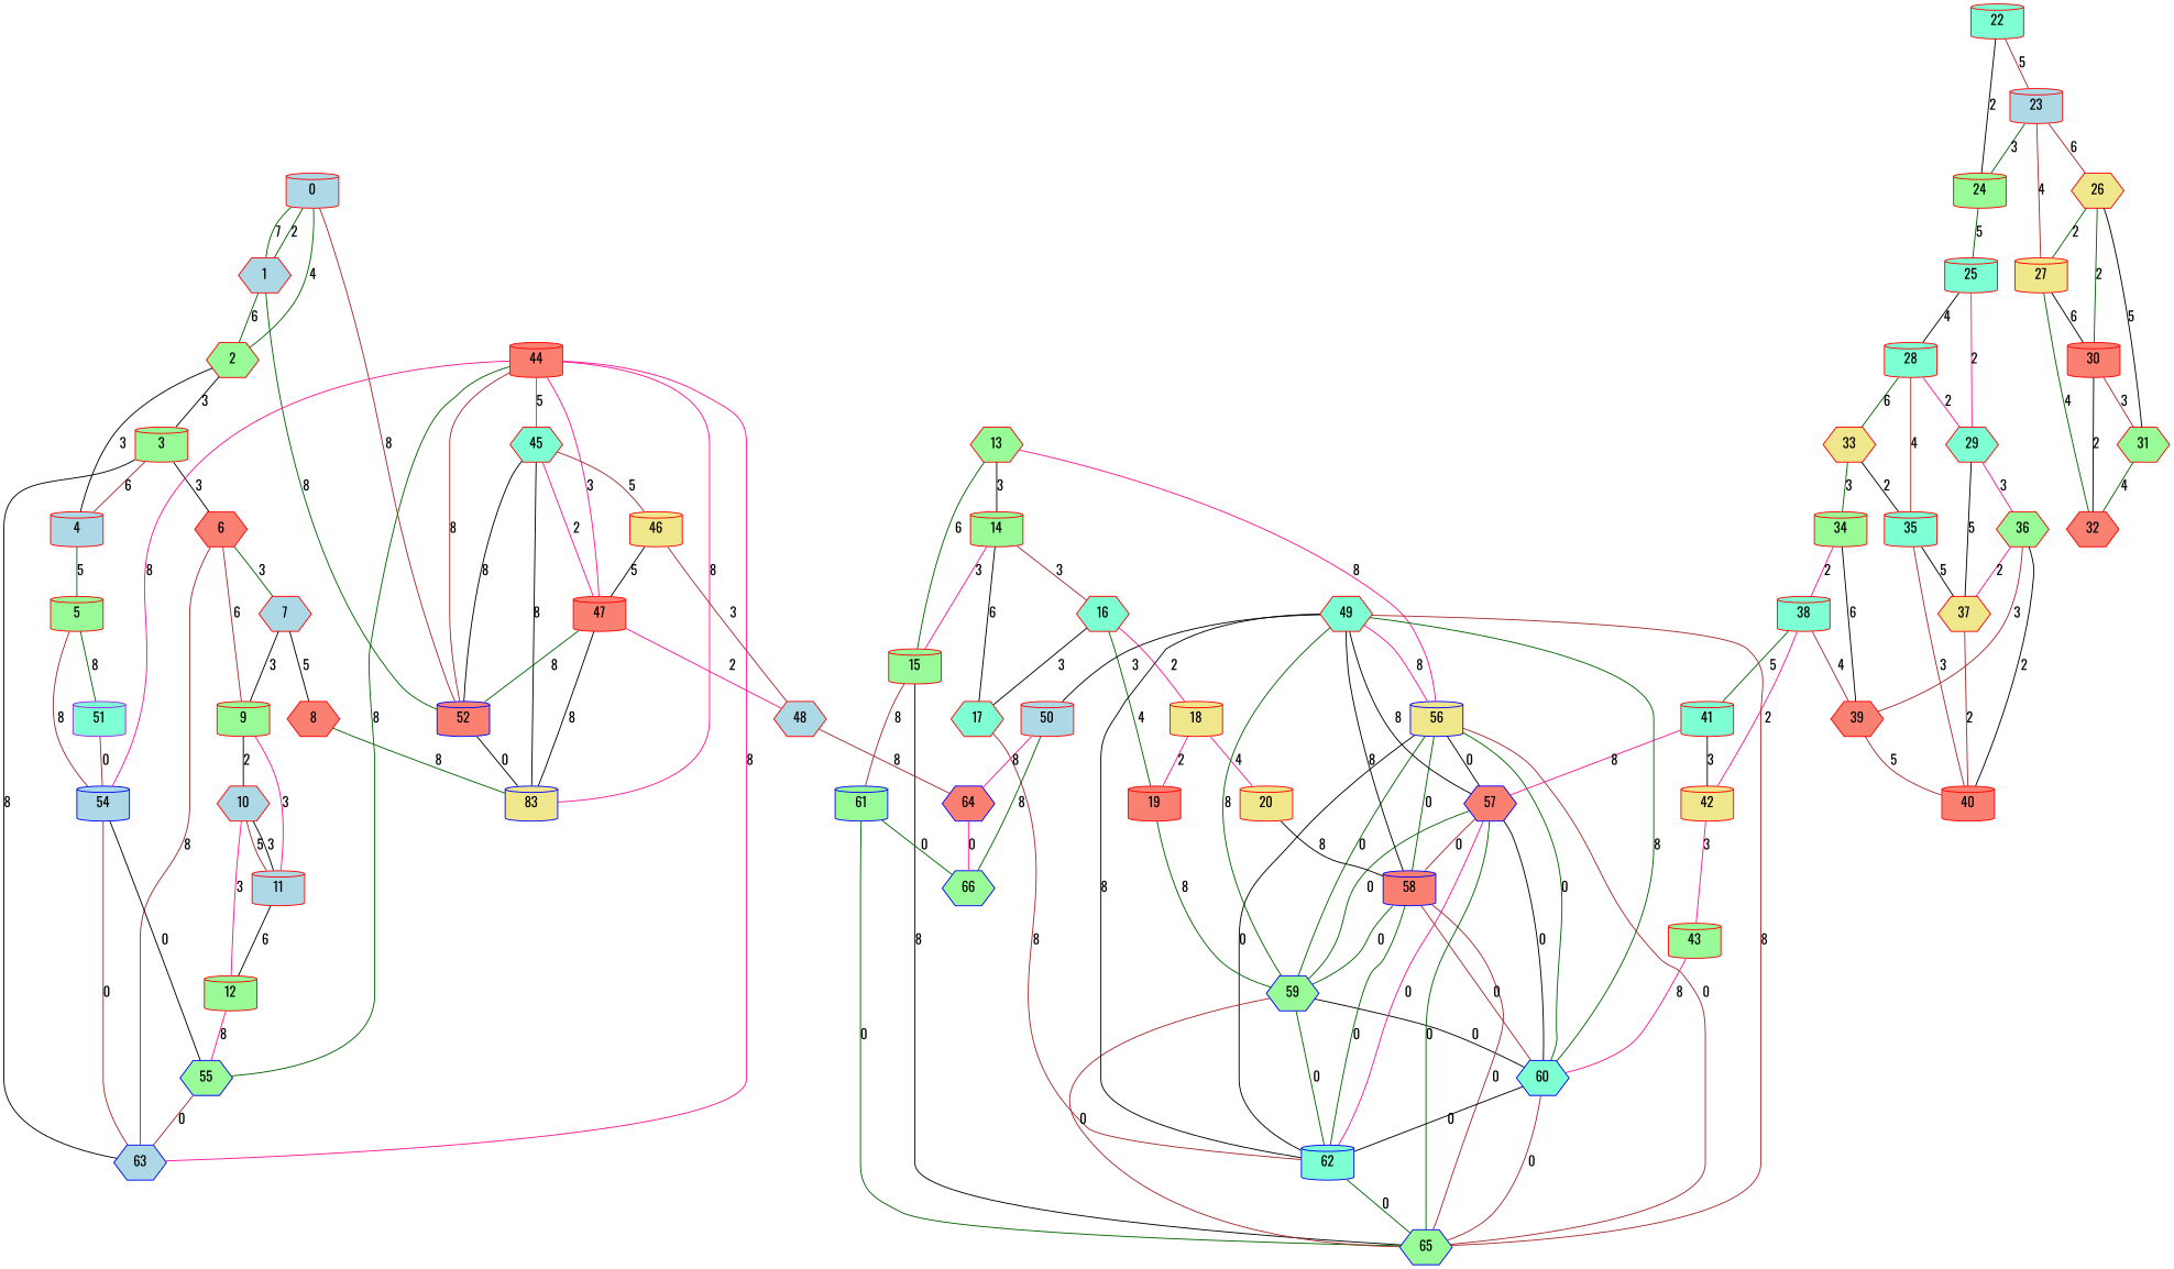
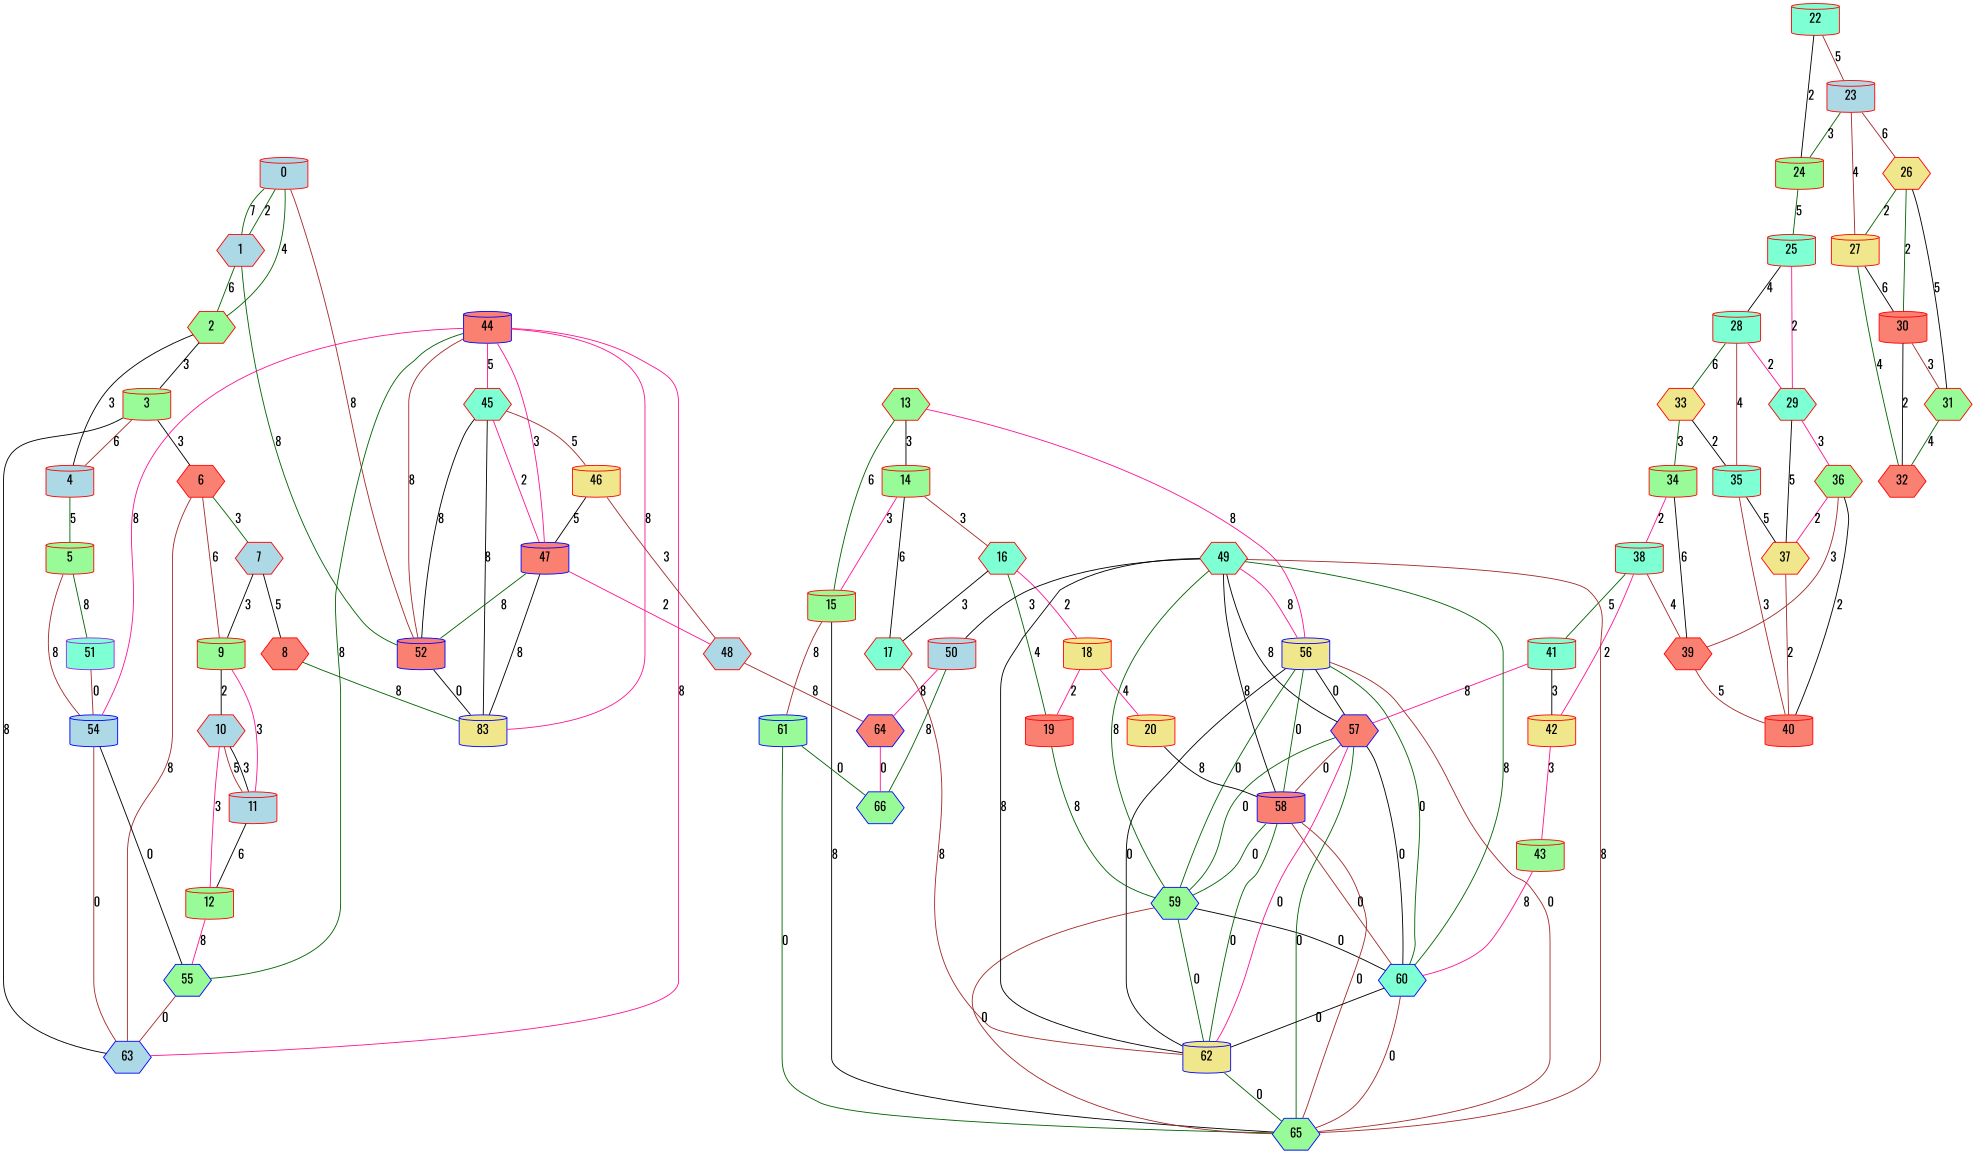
  graph {
    fontname=Oswald
    node [color=red fillcolor=palegreen fontname=Oswald shape=cylinder style=filled weight=1]
    edge [color=black fontname=Oswald]
    0 [fillcolor=lightblue]
    1 [fillcolor=lightblue shape=hexagon]
    2 [shape=hexagon]
    52 [color=blue fillcolor=salmon weight=3]
    3
    4 [fillcolor=lightblue]
    n7 [color=blue fillcolor=khaki label=83 weight=3]
    6 [fillcolor=salmon shape=hexagon]
    63 [color=blue fillcolor=lightblue shape=hexagon weight=3]
    5
    7 [fillcolor=lightblue shape=hexagon]
    9
    51 [color=purple fillcolor=aquamarine weight=4]
    54 [color=blue fillcolor=lightblue weight=3]
    55 [color=blue shape=hexagon weight=3]
    8 [fillcolor=salmon shape=hexagon]
    10 [fillcolor=lightblue shape=hexagon]
    11 [fillcolor=lightblue]
    12
    13 [shape=hexagon]
    14
    15
    56 [color=blue fillcolor=khaki weight=3]
    16 [fillcolor=aquamarine shape=hexagon]
    17 [fillcolor=aquamarine shape=hexagon]
    61 [color=blue weight=3]
    65 [color=blue shape=hexagon weight=3]
-   62 [color=blue fillcolor=aquamarine weight=3]
+   62 [color=blue fillcolor=khaki weight=3]
    59 [color=blue shape=hexagon weight=3]
    58 [color=blue fillcolor=salmon weight=3]
    57 [color=blue fillcolor=salmon shape=hexagon weight=3]
    60 [color=blue fillcolor=aquamarine shape=hexagon weight=3]
    18 [fillcolor=khaki]
    19 [fillcolor=salmon]
    66 [color=blue shape=hexagon weight=3]
    20 [fillcolor=khaki]
    22 [fillcolor=aquamarine]
    23 [fillcolor=lightblue]
    24
    26 [fillcolor=khaki shape=hexagon]
    27 [fillcolor=khaki]
    25 [fillcolor=aquamarine]
    30 [fillcolor=salmon]
    31 [shape=hexagon]
    32 [fillcolor=salmon shape=hexagon]
    28 [fillcolor=aquamarine]
    29 [fillcolor=aquamarine shape=hexagon]
    33 [fillcolor=khaki shape=hexagon]
    35 [fillcolor=aquamarine]
    36 [shape=hexagon]
    37 [fillcolor=khaki shape=hexagon]
    34
    40 [fillcolor=salmon]
    39 [fillcolor=salmon shape=hexagon]
    38 [fillcolor=aquamarine]
    41 [fillcolor=aquamarine]
    42 [fillcolor=khaki]
    43
-   44 [fillcolor=salmon]
+   44 [color=blue fillcolor=salmon]
    45 [fillcolor=aquamarine shape=hexagon]
-   47 [fillcolor=salmon]
+   47 [color=blue fillcolor=salmon]
    46 [fillcolor=khaki]
    48 [fillcolor=lightblue shape=hexagon]
    64 [color=blue fillcolor=salmon shape=hexagon weight=3]
    49 [fillcolor=aquamarine shape=hexagon]
    50 [fillcolor=lightblue]
    0 -- 1 [color=darkgreen label=2]
    0 -- 1 [color=darkgreen label=7]
    0 -- 2 [color=darkgreen label=4]
    0 -- 52 [color=brown label=8]
    1 -- 2 [color=darkgreen label=6]
    1 -- 52 [color=darkgreen label=8]
    2 -- 3 [label=3]
    2 -- 4 [label=3]
    52 -- n7 [label=0]
    3 -- 4 [color=brown label=6]
    3 -- 6 [label=3]
    3 -- 63 [label=8]
    4 -- 5 [color=darkgreen label=5]
    6 -- 63 [color=brown label=8]
    6 -- 7 [color=darkgreen label=3]
    6 -- 9 [color=brown label=6]
    5 -- 51 [color=darkgreen label=8]
    5 -- 54 [color=brown label=8]
    7 -- 9 [label=3]
    7 -- 8 [label=5]
    9 -- 10 [label=2]
    9 -- 11 [color=deeppink label=3]
    51 -- 54 [color=brown label=0]
    54 -- 63 [color=brown label=0]
    54 -- 55 [label=0]
    55 -- 63 [color=brown label=0]
    8 -- n7 [color=darkgreen label=8]
    10 -- 11 [color=brown label=5]
    10 -- 11 [label=3]
    10 -- 12 [color=deeppink label=3]
    11 -- 12 [label=6]
    12 -- 55 [color=deeppink label=8]
    13 -- 14 [label=3]
    13 -- 15 [color=darkgreen label=6]
    13 -- 56 [color=deeppink label=8]
    14 -- 15 [color=deeppink label=3]
    14 -- 16 [color=brown label=3]
    14 -- 17 [label=6]
    15 -- 61 [color=brown label=8]
    15 -- 65 [label=8]
    56 -- 65 [color=brown label=0]
    56 -- 62 [label=0]
    56 -- 59 [color=darkgreen label=0]
    56 -- 58 [color=darkgreen label=0]
    56 -- 57 [label=0]
    56 -- 60 [color=darkgreen label=0]
    16 -- 17 [label=3]
    16 -- 18 [color=deeppink label=2]
    16 -- 19 [color=darkgreen label=4]
    17 -- 62 [color=brown label=8]
    61 -- 65 [color=darkgreen label=0]
    61 -- 66 [color=darkgreen label=0]
    62 -- 65 [color=darkgreen label=0]
    59 -- 65 [color=brown label=0]
    59 -- 62 [color=darkgreen label=0]
    59 -- 60 [label=0]
    58 -- 65 [color=brown label=0]
    58 -- 62 [color=darkgreen label=0]
    58 -- 59 [color=darkgreen label=0]
    58 -- 60 [color=brown label=0]
    57 -- 65 [color=darkgreen label=0]
    57 -- 62 [color=deeppink label=0]
    57 -- 59 [color=darkgreen label=0]
    57 -- 58 [color=brown label=0]
    57 -- 60 [label=0]
    60 -- 65 [color=brown label=0]
    60 -- 62 [label=0]
    18 -- 19 [color=deeppink label=2]
    18 -- 20 [color=deeppink label=4]
    19 -- 59 [color=darkgreen label=8]
    20 -- 58 [label=8]
    22 -- 23 [color=brown label=5]
    22 -- 24 [label=2]
    23 -- 24 [color=darkgreen label=3]
    23 -- 26 [color=brown label=6]
    23 -- 27 [color=brown label=4]
    24 -- 25 [color=darkgreen label=5]
    26 -- 27 [color=darkgreen label=2]
    26 -- 30 [color=darkgreen label=2]
    26 -- 31 [label=5]
    27 -- 30 [label=6]
    27 -- 32 [color=darkgreen label=4]
    25 -- 28 [label=4]
    25 -- 29 [color=deeppink label=2]
    30 -- 31 [color=brown label=3]
    30 -- 32 [label=2]
    31 -- 32 [color=darkgreen label=4]
    28 -- 29 [color=deeppink label=2]
    28 -- 33 [color=darkgreen label=6]
    28 -- 35 [color=brown label=4]
    29 -- 36 [color=deeppink label=3]
    29 -- 37 [label=5]
    33 -- 35 [label=2]
    33 -- 34 [color=darkgreen label=3]
    35 -- 37 [label=5]
    35 -- 40 [color=brown label=3]
    36 -- 37 [color=deeppink label=2]
    36 -- 40 [label=2]
    36 -- 39 [color=brown label=3]
    37 -- 40 [color=brown label=2]
    34 -- 39 [label=6]
    34 -- 38 [color=deeppink label=2]
    39 -- 40 [color=brown label=5]
    38 -- 39 [color=brown label=4]
    38 -- 41 [color=darkgreen label=5]
    38 -- 42 [color=deeppink label=2]
    41 -- 57 [color=deeppink label=8]
    41 -- 42 [label=3]
    42 -- 43 [color=deeppink label=3]
    43 -- 60 [color=deeppink label=8]
    44 -- 52 [color=brown label=8]
    44 -- n7 [color=deeppink label=8]
    44 -- 63 [color=deeppink label=8]
    44 -- 54 [color=deeppink label=8]
    44 -- 55 [color=darkgreen label=8]
    44 -- 45 [color=deeppink label=5]
    44 -- 47 [color=deeppink label=3]
    45 -- 52 [label=8]
    45 -- n7 [label=8]
    45 -- 47 [color=deeppink label=2]
    45 -- 46 [color=brown label=5]
    47 -- 52 [color=darkgreen label=8]
    47 -- n7 [label=8]
    47 -- 48 [color=deeppink label=2]
    46 -- 47 [label=5]
    46 -- 48 [color=brown label=3]
    48 -- 64 [color=brown label=8]
    64 -- 66 [color=deeppink label=0]
    49 -- 56 [color=deeppink label=8]
    49 -- 65 [color=brown label=8]
    49 -- 62 [label=8]
    49 -- 59 [color=darkgreen label=8]
    49 -- 58 [label=8]
    49 -- 57 [label=8]
    49 -- 60 [color=darkgreen label=8]
    49 -- 50 [label=3]
    50 -- 66 [color=darkgreen label=8]
    50 -- 64 [color=deeppink label=8]
  }
